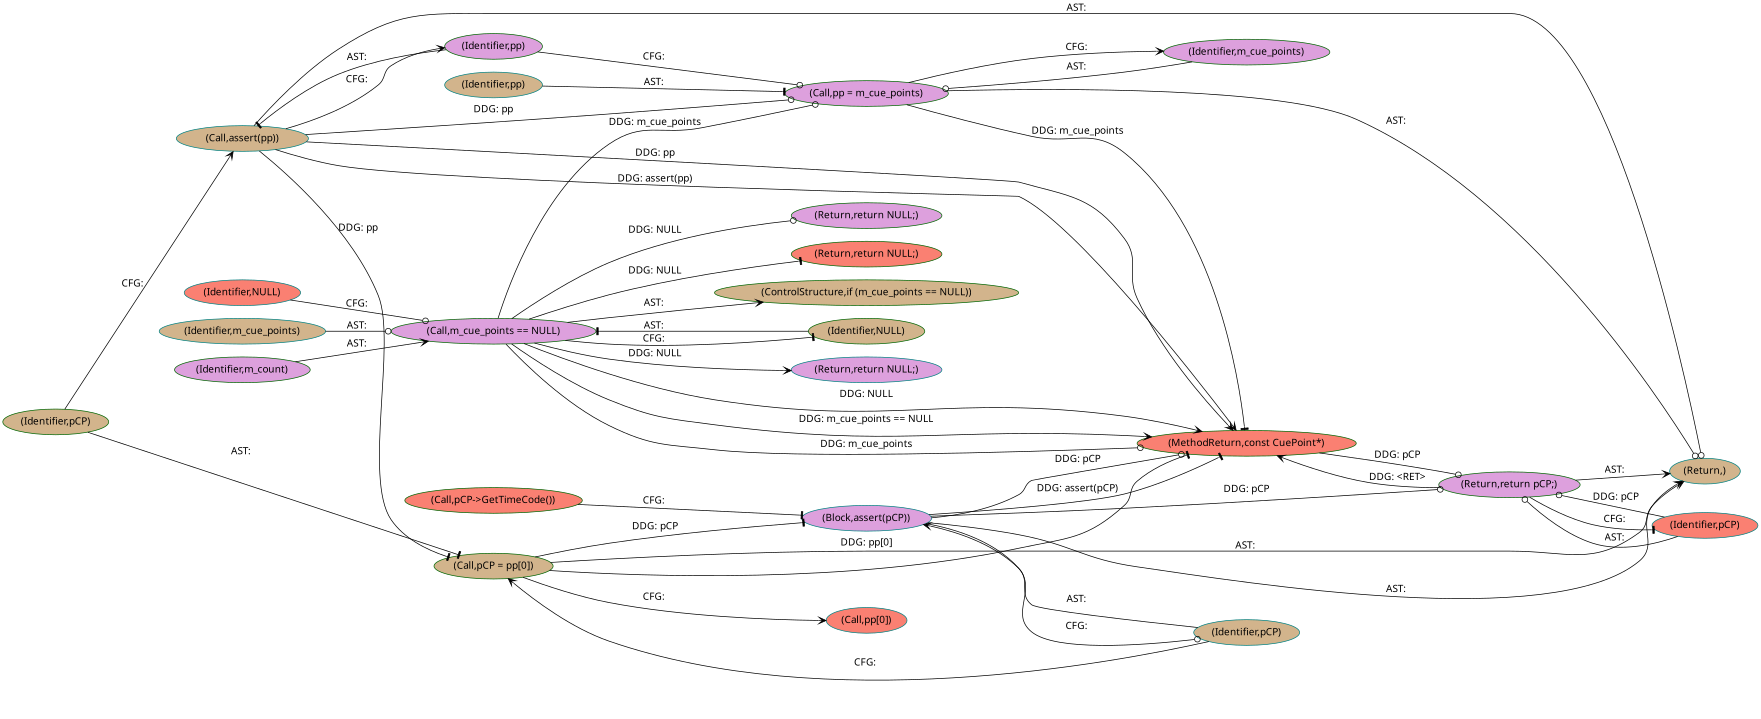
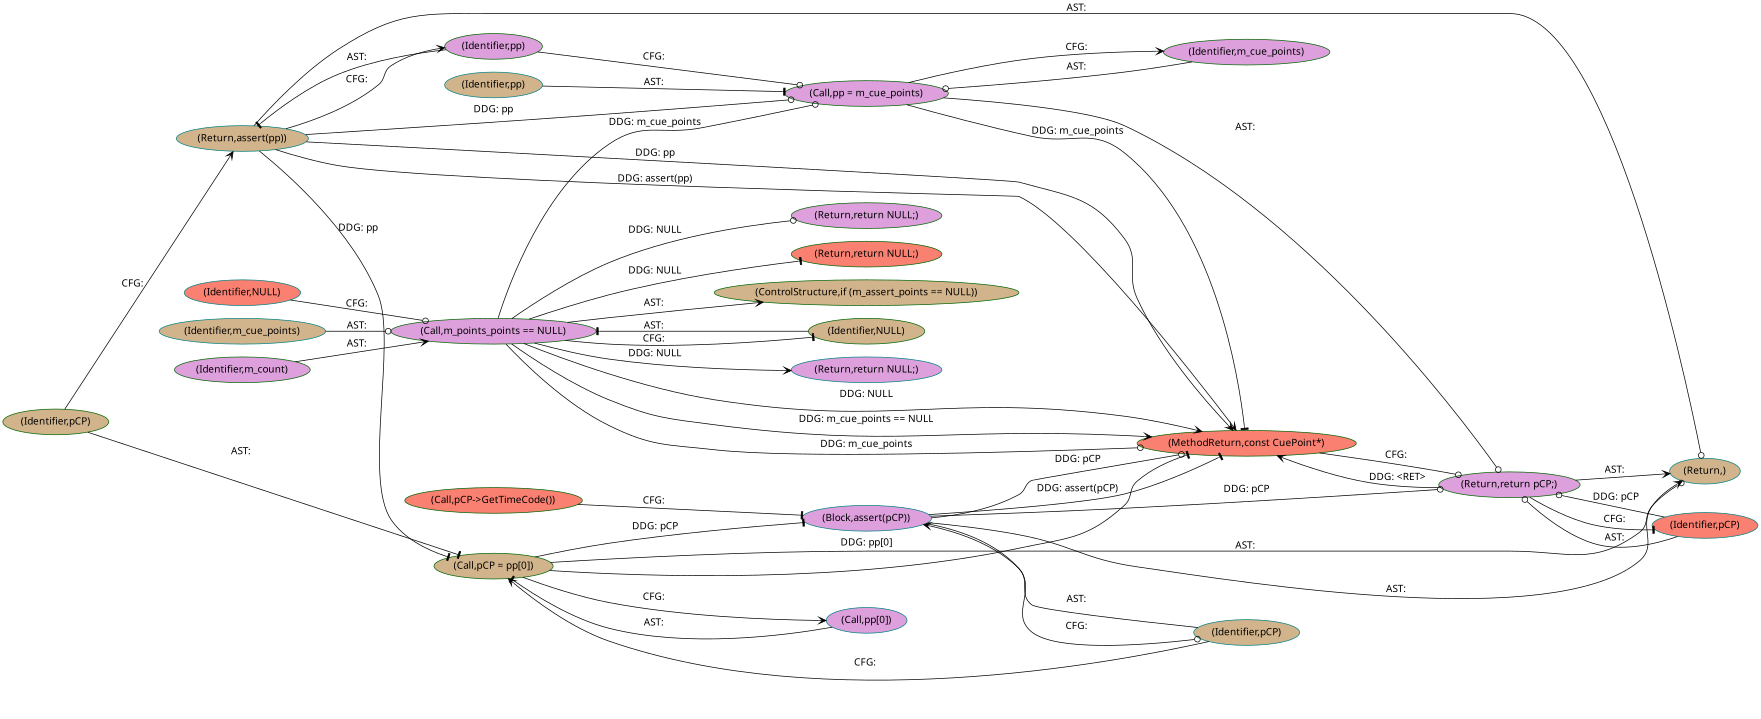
  digraph {
    fontname="Noto Sans"
    rankdir=LR
    node [color=darkgreen fillcolor=plum fontname="Noto Sans" style=filled]
    edge [arrowhead=vee fontname="Noto Sans"]
-   n1 [color=teal fillcolor=tan label="(Call,assert(pp))"]
+   n1 [color=teal fillcolor=tan label="(Return,assert(pp))"]
    n2 [fillcolor=tan label="(Call,pCP = pp[0])"]
    n3 [fillcolor=salmon label="(MethodReturn,const CuePoint*)"]
    n4 [color=teal fillcolor=tan label="(Return,)"]
    n5 [label="(Identifier,pp)"]
    n6 [label="(Call,pp = m_cue_points)"]
    n7 [color=teal label="(Block,assert(pCP))"]
-   n8 [color=teal fillcolor=salmon label="(Call,pp[0])"]
+   n8 [color=teal label="(Call,pp[0])"]
    n9 [label="(Return,return pCP;)"]
    n10 [label="(Identifier,m_cue_points)"]
-   n11 [label="(Call,m_cue_points == NULL)"]
-   n12 [fillcolor=tan label="(ControlStructure,if (m_cue_points == NULL))"]
+   n11 [label="(Call,m_points_points == NULL)"]
+   n12 [fillcolor=tan label="(ControlStructure,if (m_assert_points == NULL))"]
    n13 [fillcolor=tan label="(Identifier,NULL)"]
    n14 [color=teal label="(Return,return NULL;)"]
    n15 [label="(Return,return NULL;)"]
    n16 [fillcolor=salmon label="(Return,return NULL;)"]
    n17 [color=teal fillcolor=tan label="(Identifier,pCP)"]
    n18 [color=teal fillcolor=salmon label="(Identifier,pCP)"]
    n19 [color=teal fillcolor=tan label="(Identifier,m_cue_points)"]
    n20 [color=teal fillcolor=tan label="(Identifier,pp)"]
    n21 [label="(Identifier,m_count)"]
    n22 [fillcolor=tan label="(Identifier,pCP)"]
    n23 [color=teal fillcolor=salmon label="(Identifier,NULL)"]
    n24 [fillcolor=salmon label="(Call,pCP->GetTimeCode())"]
    n1 -> n2 [arrowhead=tee label="DDG: pp"]
    n1 -> n3 [label="DDG: assert(pp)"]
    n1 -> n3 [label="DDG: pp"]
    n1 -> n4 [arrowhead=odot label="AST: "]
    n1 -> n5 [label="CFG: "]
    n1 -> n6 [arrowhead=odot label="DDG: pp"]
    n2 -> n3 [arrowhead=tee label="DDG: pp[0]"]
-   n2 -> n4 [label="AST: "]
+   n2 -> n4 [arrowhead=odot label="AST: "]
    n2 -> n7 [arrowhead=tee label="DDG: pCP"]
    n2 -> n8 [label="CFG: "]
-   n3 -> n9 [arrowhead=odot label="DDG: pCP"]
+   n3 -> n9 [arrowhead=odot label="CFG: "]
    n5 -> n1 [arrowhead=tee label="AST: "]
    n5 -> n6 [arrowhead=odot label="CFG: "]
    n6 -> n3 [arrowhead=tee label="DDG: m_cue_points"]
-   n6 -> n4 [arrowhead=odot label="AST: "]
+   n6 -> n9 [arrowhead=odot label="AST: "]
    n6 -> n10 [label="CFG: "]
    n7 -> n3 [arrowhead=odot label="DDG: pCP"]
    n7 -> n3 [arrowhead=tee label="DDG: assert(pCP)"]
    n7 -> n4 [label="AST: "]
    n7 -> n9 [arrowhead=odot label="DDG: pCP"]
    n7 -> n17 [arrowhead=odot label="CFG: "]
+   n8 -> n2 [arrowhead=tee label="AST: "]
    n9 -> n3 [label="DDG: <RET>"]
    n9 -> n4 [label="AST: "]
    n9 -> n18 [arrowhead=tee label="CFG: "]
    n10 -> n6 [arrowhead=odot label="AST: "]
    n11 -> n3 [label="DDG: NULL"]
    n11 -> n3 [label="DDG: m_cue_points == NULL"]
    n11 -> n3 [arrowhead=odot label="DDG: m_cue_points"]
    n11 -> n6 [arrowhead=odot label="DDG: m_cue_points"]
    n11 -> n12 [label="AST: "]
    n11 -> n13 [arrowhead=tee label="CFG: "]
    n11 -> n14 [label="DDG: NULL"]
    n11 -> n15 [arrowhead=odot label="DDG: NULL"]
    n11 -> n16 [arrowhead=tee label="DDG: NULL"]
    n13 -> n11 [arrowhead=tee label="AST: "]
    n17 -> n2 [label="CFG: "]
    n17 -> n7 [label="AST: "]
    n18 -> n9 [arrowhead=odot label="AST: "]
    n18 -> n9 [arrowhead=odot label="DDG: pCP"]
    n19 -> n11 [arrowhead=odot label="AST: "]
    n20 -> n6 [arrowhead=tee label="AST: "]
    n21 -> n11 [label="AST: "]
    n22 -> n1 [label="CFG: "]
    n22 -> n2 [arrowhead=tee label="AST: "]
    n23 -> n11 [arrowhead=odot label="CFG: "]
    n24 -> n7 [arrowhead=tee label="CFG: "]
  }
